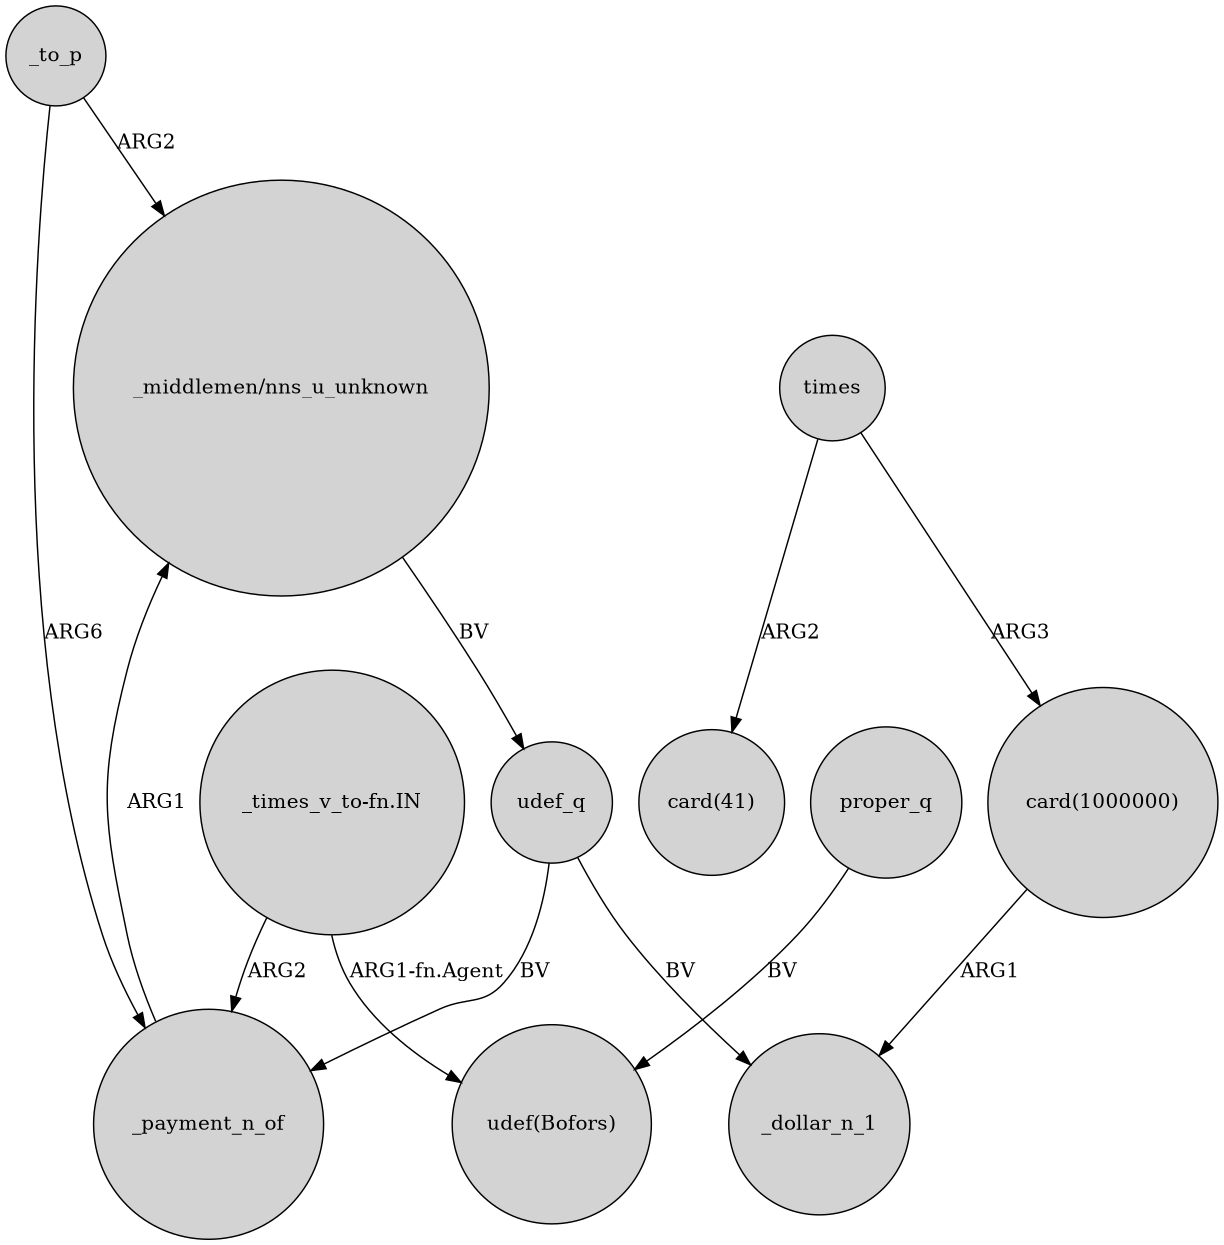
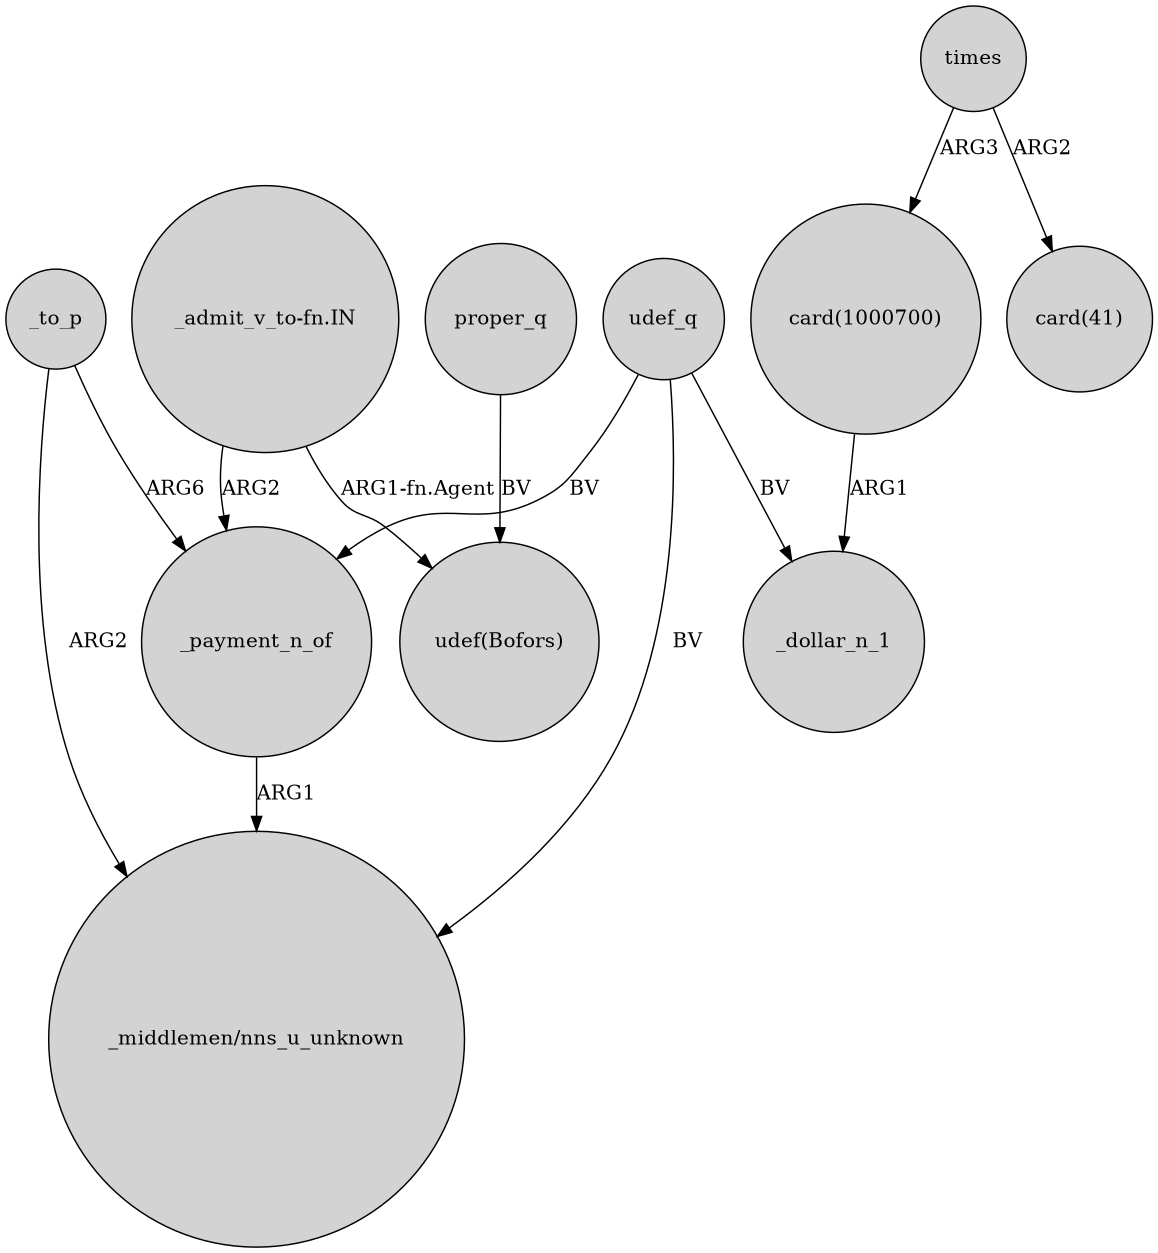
  digraph {
    node [shape=circle style=filled]
    _to_p
    "_middlemen/nns_u_unknown"
    _payment_n_of
-   "card(1000000)"
+   "card(1000000)" [label="card(1000700)"]
    _dollar_n_1
-   "_admit_v_to-fn.IN" [label="_times_v_to-fn.IN"]
+   "_admit_v_to-fn.IN"
    n7 [label="udef(Bofors)"]
    times
    "card(41)"
    proper_q
    udef_q
    _to_p -> "_middlemen/nns_u_unknown" [label=ARG2]
    _to_p -> _payment_n_of [label=ARG6]
    _payment_n_of -> "_middlemen/nns_u_unknown" [label=ARG1]
    "card(1000000)" -> _dollar_n_1 [label=ARG1]
    "_admit_v_to-fn.IN" -> _payment_n_of [label=ARG2]
    "_admit_v_to-fn.IN" -> n7 [label="ARG1-fn.Agent"]
    times -> "card(1000000)" [label=ARG3]
    times -> "card(41)" [label=ARG2]
    proper_q -> n7 [label=BV]
-   "_middlemen/nns_u_unknown" -> udef_q [label=BV]
+   udef_q -> "_middlemen/nns_u_unknown" [label=BV]
    udef_q -> _payment_n_of [label=BV]
    udef_q -> _dollar_n_1 [label=BV]
  }
